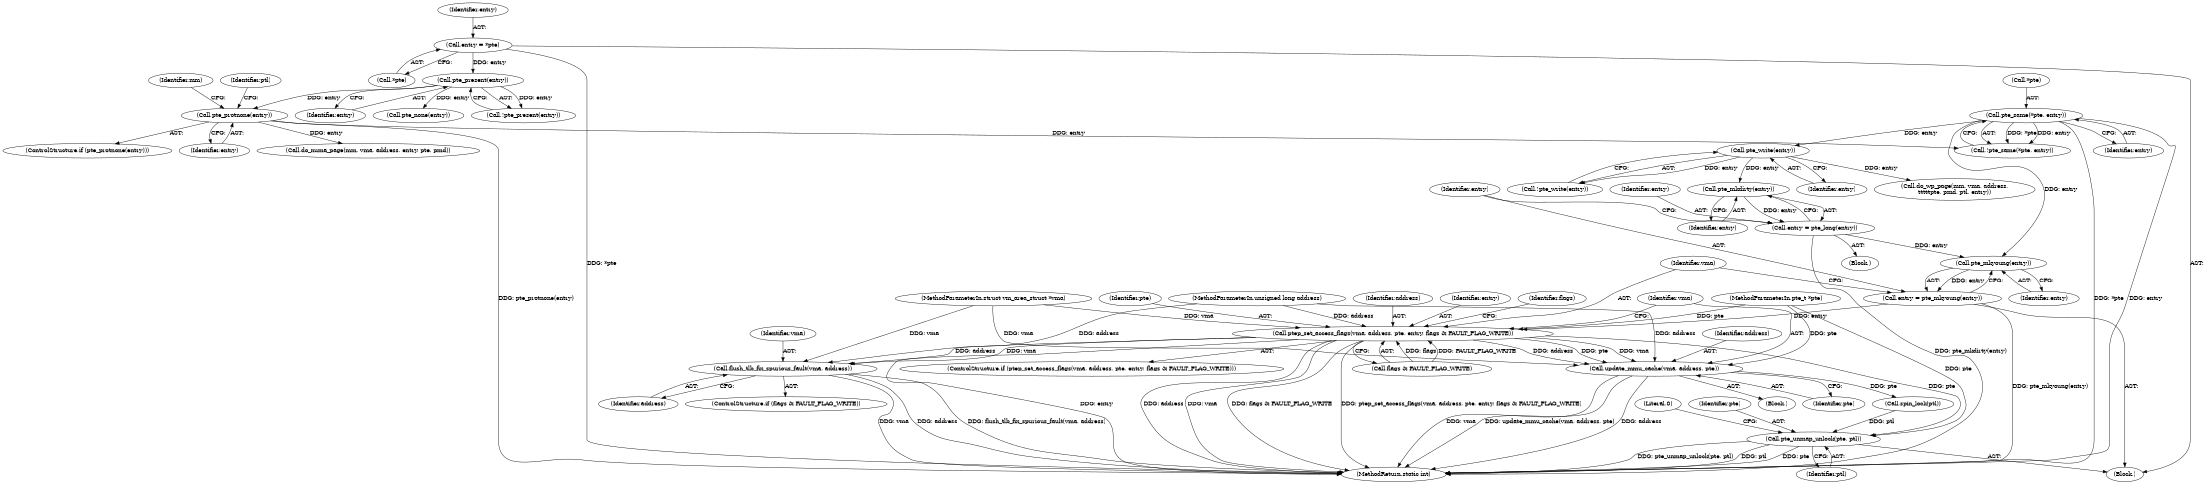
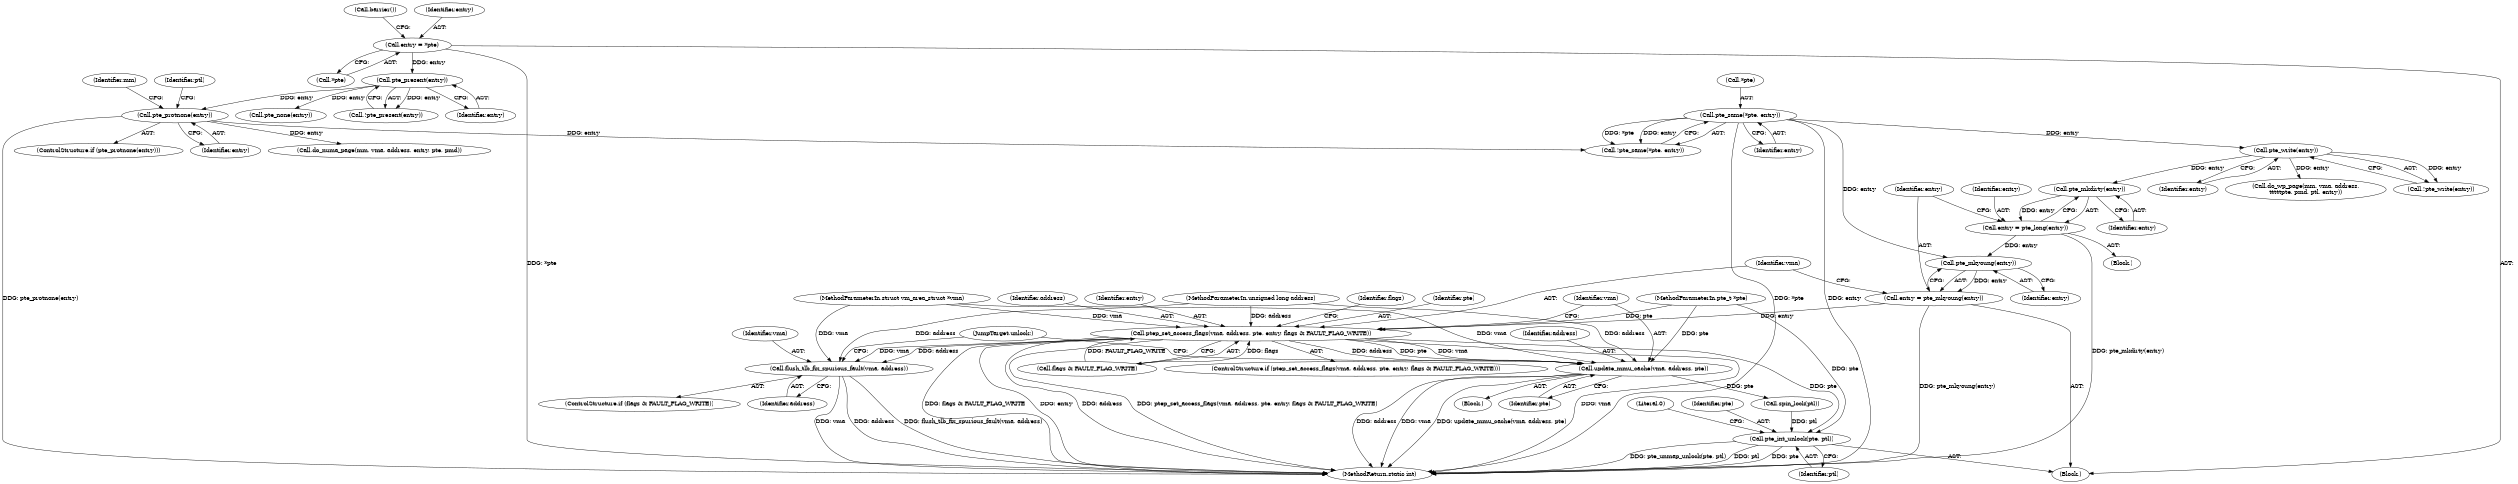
  digraph {
    n1 [label="(Call,pte_mkdirty(entry))"]
    n2 [label="(Call,entry = pte_long(entry))"]
    n3 [label="(Identifier,entry)"]
    n4 [label="(Call,pte_mkyoung(entry))"]
    n5 [label="(MethodReturn,static int)"]
    n6 [label="(Block,)"]
    n7 [label="(Call,pte_write(entry))"]
    n8 [label="(Identifier,entry)"]
    n9 [label="(Call,do_wp_page(mm, vma, address,\n\t\t\t\t\tpte, pmd, ptl, entry))"]
    n10 [label="(Call,!pte_write(entry))"]
    n11 [label="(Call,pte_same(*pte, entry))"]
    n12 [label="(Call,!pte_same(*pte, entry))"]
    n13 [label="(Identifier,entry)"]
    n14 [label="(Call,entry = pte_mkyoung(entry))"]
    n15 [label="(Identifier,entry)"]
    n16 [label="(Call,pte_protnone(entry))"]
    n17 [label="(ControlStructure,if (pte_protnone(entry)))"]
    n18 [label="(Identifier,entry)"]
    n19 [label="(Call,do_numa_page(mm, vma, address, entry, pte, pmd))"]
    n20 [label="(Call,pte_present(entry))"]
    n21 [label="(Call,!pte_present(entry))"]
    n22 [label="(Call,pte_none(entry))"]
    n23 [label="(Identifier,entry)"]
    n24 [label="(Call,entry = *pte)"]
    n25 [label="(Call,*pte)"]
    n26 [label="(Block,)"]
    n27 [label="(Call,ptep_set_access_flags(vma, address, pte, entry, flags & FAULT_FLAG_WRITE))"]
    n28 [label="(Call,update_mmu_cache(vma, address, pte))"]
-   n29 [label="(Call,pte_unmap_unlock(pte, ptl))"]
+   n29 [label="(Call,pte_int_unlock(pte, ptl))"]
    n30 [label="(Call,flush_tlb_fix_spurious_fault(vma, address))"]
    n31 [label="(Call,flags & FAULT_FLAG_WRITE)"]
    n32 [label="(ControlStructure,if (ptep_set_access_flags(vma, address, pte, entry, flags & FAULT_FLAG_WRITE)))"]
    n33 [label="(Block,)"]
    n34 [label="(Identifier,pte)"]
    n35 [label="(Call,spin_lock(ptl))"]
    n36 [label="(Identifier,ptl)"]
    n37 [label="(ControlStructure,if (flags & FAULT_FLAG_WRITE))"]
    n38 [label="(Identifier,address)"]
+   n39 [label="(Call,barrier())"]
    n40 [label="(Identifier,mm)"]
    n41 [label="(Identifier,flags)"]
    n42 [label="(Identifier,address)"]
    n43 [label="(Identifier,ptl)"]
    n44 [label="(Identifier,vma)"]
    n45 [label="(Identifier,pte)"]
    n46 [label="(MethodParameterIn,unsigned long address)"]
    n47 [label="(Identifier,vma)"]
    n48 [label="(Identifier,address)"]
    n49 [label="(Call,*pte)"]
    n50 [label="(Identifier,vma)"]
    n51 [label="(Identifier,entry)"]
    n52 [label="(Identifier,entry)"]
    n53 [label="(Literal,0)"]
    n54 [label="(Identifier,entry)"]
    n55 [label="(Identifier,pte)"]
    n56 [label="(MethodParameterIn,pte_t *pte)"]
+   n57 [label="(JumpTarget,unlock:)"]
    n58 [label="(Identifier,entry)"]
    n59 [label="(MethodParameterIn,struct vm_area_struct *vma)"]
    n1 -> n2 [label="AST: "]
    n1 -> n2 [label="DDG: entry"]
    n1 -> n3 [label="CFG: "]
    n2 -> n1 [label="CFG: "]
    n2 -> n4 [label="DDG: entry"]
    n2 -> n5 [label="DDG: pte_mkdirty(entry)"]
    n2 -> n6 [label="AST: "]
    n3 -> n1 [label="AST: "]
    n4 -> n14 [label="AST: "]
    n4 -> n14 [label="DDG: entry"]
    n4 -> n15 [label="CFG: "]
    n7 -> n1 [label="DDG: entry"]
    n7 -> n8 [label="CFG: "]
    n7 -> n9 [label="DDG: entry"]
    n7 -> n10 [label="AST: "]
    n7 -> n10 [label="DDG: entry"]
    n8 -> n7 [label="AST: "]
    n10 -> n7 [label="CFG: "]
    n11 -> n4 [label="DDG: entry"]
    n11 -> n5 [label="DDG: *pte"]
    n11 -> n5 [label="DDG: entry"]
    n11 -> n7 [label="DDG: entry"]
    n11 -> n12 [label="AST: "]
    n11 -> n12 [label="DDG: *pte"]
    n11 -> n12 [label="DDG: entry"]
    n11 -> n13 [label="CFG: "]
    n12 -> n11 [label="CFG: "]
    n13 -> n11 [label="AST: "]
    n14 -> n4 [label="CFG: "]
    n14 -> n5 [label="DDG: pte_mkyoung(entry)"]
    n14 -> n26 [label="AST: "]
    n14 -> n27 [label="DDG: entry"]
    n15 -> n4 [label="AST: "]
    n16 -> n5 [label="DDG: pte_protnone(entry)"]
    n16 -> n12 [label="DDG: entry"]
    n16 -> n17 [label="AST: "]
    n16 -> n18 [label="CFG: "]
    n16 -> n19 [label="DDG: entry"]
    n18 -> n16 [label="AST: "]
    n20 -> n16 [label="DDG: entry"]
    n20 -> n21 [label="AST: "]
    n20 -> n21 [label="DDG: entry"]
    n20 -> n22 [label="DDG: entry"]
    n20 -> n23 [label="CFG: "]
    n21 -> n20 [label="CFG: "]
    n23 -> n20 [label="AST: "]
    n24 -> n5 [label="DDG: *pte"]
    n24 -> n20 [label="DDG: entry"]
    n24 -> n25 [label="CFG: "]
    n24 -> n26 [label="AST: "]
    n25 -> n24 [label="AST: "]
    n27 -> n5 [label="DDG: ptep_set_access_flags(vma, address, pte, entry, flags & FAULT_FLAG_WRITE)"]
    n27 -> n5 [label="DDG: vma"]
    n27 -> n5 [label="DDG: flags & FAULT_FLAG_WRITE"]
    n27 -> n5 [label="DDG: entry"]
    n27 -> n5 [label="DDG: address"]
    n27 -> n28 [label="DDG: vma"]
    n27 -> n28 [label="DDG: address"]
    n27 -> n28 [label="DDG: pte"]
    n27 -> n29 [label="DDG: pte"]
    n27 -> n30 [label="DDG: vma"]
    n27 -> n30 [label="DDG: address"]
    n27 -> n31 [label="CFG: "]
    n27 -> n32 [label="AST: "]
    n28 -> n5 [label="DDG: vma"]
    n28 -> n5 [label="DDG: update_mmu_cache(vma, address, pte)"]
    n28 -> n5 [label="DDG: address"]
    n28 -> n33 [label="AST: "]
    n28 -> n34 [label="CFG: "]
    n28 -> n35 [label="DDG: pte"]
    n29 -> n5 [label="DDG: pte"]
    n29 -> n5 [label="DDG: pte_unmap_unlock(pte, ptl)"]
    n29 -> n5 [label="DDG: ptl"]
    n29 -> n26 [label="AST: "]
    n29 -> n36 [label="CFG: "]
    n30 -> n5 [label="DDG: flush_tlb_fix_spurious_fault(vma, address)"]
    n30 -> n5 [label="DDG: vma"]
    n30 -> n5 [label="DDG: address"]
    n30 -> n37 [label="AST: "]
    n30 -> n38 [label="CFG: "]
    n31 -> n27 [label="AST: "]
    n31 -> n27 [label="DDG: flags"]
    n31 -> n27 [label="DDG: FAULT_FLAG_WRITE"]
    n34 -> n28 [label="AST: "]
    n35 -> n29 [label="DDG: ptl"]
    n36 -> n29 [label="AST: "]
    n38 -> n30 [label="AST: "]
+   n39 -> n24 [label="CFG: "]
    n40 -> n16 [label="CFG: "]
    n41 -> n27 [label="CFG: "]
    n42 -> n28 [label="AST: "]
    n43 -> n16 [label="CFG: "]
    n44 -> n14 [label="CFG: "]
    n44 -> n27 [label="AST: "]
    n45 -> n27 [label="AST: "]
    n46 -> n27 [label="DDG: address"]
    n46 -> n28 [label="DDG: address"]
    n46 -> n30 [label="DDG: address"]
    n47 -> n27 [label="CFG: "]
    n47 -> n28 [label="AST: "]
    n48 -> n27 [label="AST: "]
    n49 -> n11 [label="AST: "]
    n50 -> n30 [label="AST: "]
    n51 -> n2 [label="CFG: "]
    n51 -> n14 [label="AST: "]
    n52 -> n2 [label="AST: "]
    n53 -> n29 [label="CFG: "]
    n54 -> n27 [label="AST: "]
    n55 -> n29 [label="AST: "]
    n56 -> n27 [label="DDG: pte"]
    n56 -> n28 [label="DDG: pte"]
    n56 -> n29 [label="DDG: pte"]
+   n57 -> n28 [label="CFG: "]
+   n57 -> n30 [label="CFG: "]
    n58 -> n24 [label="AST: "]
    n59 -> n27 [label="DDG: vma"]
    n59 -> n28 [label="DDG: vma"]
    n59 -> n30 [label="DDG: vma"]
  }
